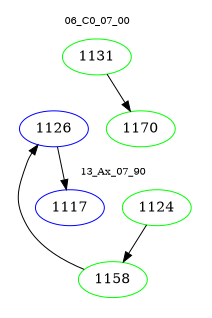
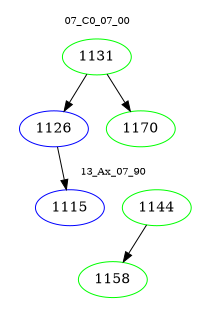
  digraph {
    node [color=green]
    edge [color=black]
-   n1 [label=1124]
-   n2 [color=blue label=1117]
+   n1 [label=1144]
+   n2 [color=blue label=1115]
    n3 [label=1158]
    n4 [label=1131]
    n5 [color=blue label=1126]
    n6 [label=1170]
    subgraph cluster_1 {
      color=white
      fontsize=10
      label="13_Ax_07_90"
      n1
      n2
      n3
    }
    subgraph cluster_2 {
      color=white
      fontsize=10
-     label="06_C0_07_00"
+     label="07_C0_07_00"
      n4
      n5
      n6
    }
    n1 -> n3
-   n3 -> n5
+   n4 -> n5
    n4 -> n6
    n5 -> n2
  }
